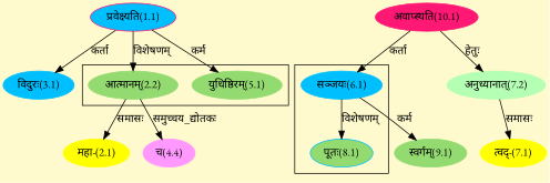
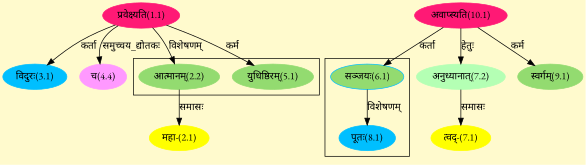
  digraph {
    bgcolor=lemonchiffon1
    compound=true
    fontname="EB Garamond"
    rankdir=BT
    node [color="#93DB70" fontname="EB Garamond" style=filled]
    edge [dir=back fontname="EB Garamond"]
    n1 [label="आत्मानम्(2.2)"]
    n2 [label="युधिष्ठिरम्(5.1)"]
-   n3 [color="#00BFFF" label="पूतः(8.1)" fillcolor="#93DB70"]
-   n4 [color="#00BFFF" label="सञ्जयः(6.1)"]
-   n5 [color="#FF1975" label="प्रवेक्ष्यति(1.1)" fillcolor="#00BFFF"]
+   n3 [color="#00BFFF" label="पूतः(8.1)"]
+   n4 [color="#00BFFF" label="सञ्जयः(6.1)" fillcolor="#93DB70"]
+   n5 [color="#FF1975" label="प्रवेक्ष्यति(1.1)"]
    n6 [color="#FF1975" label="अवाप्स्यति(10.1)"]
    n7 [color="#FFFF00" label="महा-(2.1)"]
    n8 [color="#00BFFF" label="विदुरः(3.1)"]
    n9 [color="#FF99FF" label="च(4.4)"]
    n10 [color="#FFFF00" label="त्वद्-(7.1)"]
    n11 [color="#B4FFB4" label="अनुध्यानात्(7.2)"]
    n12 [label="स्वर्गम्(9.1)"]
    subgraph cluster_1 {
      n1
      n2
    }
    subgraph cluster_2 {
      n3
      n4
    }
    n1 -> n5 [label="विशेषणम्"]
    n2 -> n5 [label="कर्म"]
    n3 -> n4 [label="विशेषणम्"]
    n4 -> n6 [label="कर्ता"]
    n7 -> n1 [label="समासः"]
    n8 -> n5 [label="कर्ता"]
-   n9 -> n1 [label="समुच्चय_द्योतकः"]
+   n9 -> n5 [label="समुच्चय_द्योतकः"]
    n10 -> n11 [label="समासः"]
    n11 -> n6 [label="हेतुः"]
-   n12 -> n4 [label="कर्म"]
+   n12 -> n6 [label="कर्म"]
  }
